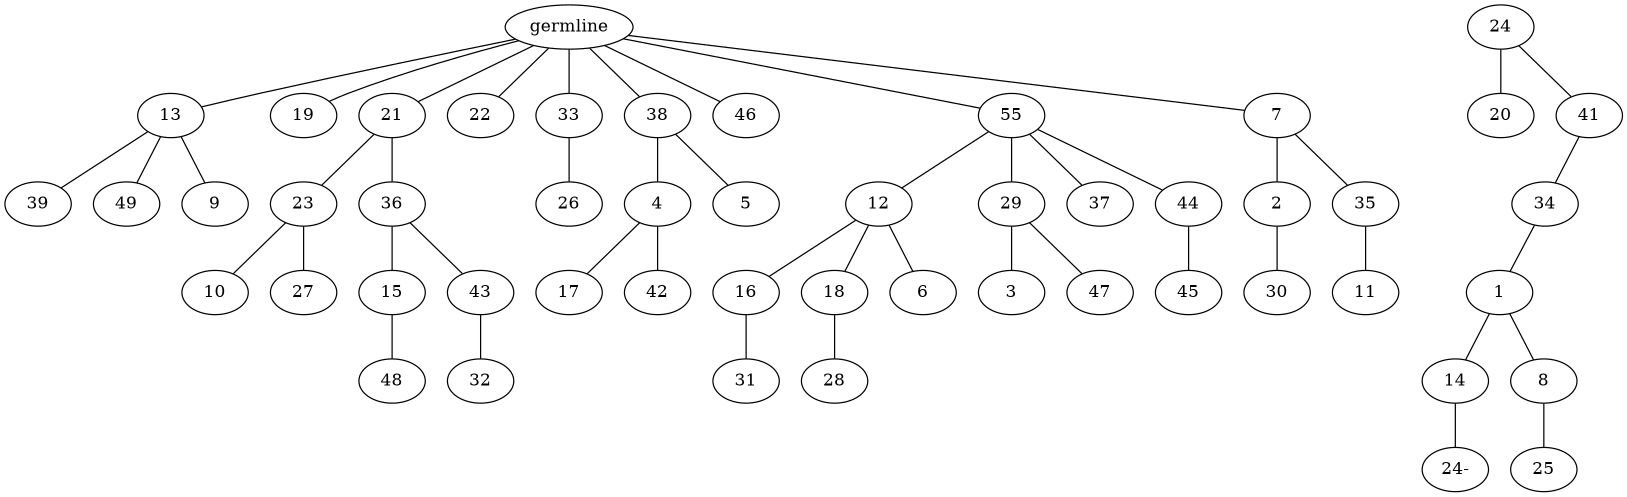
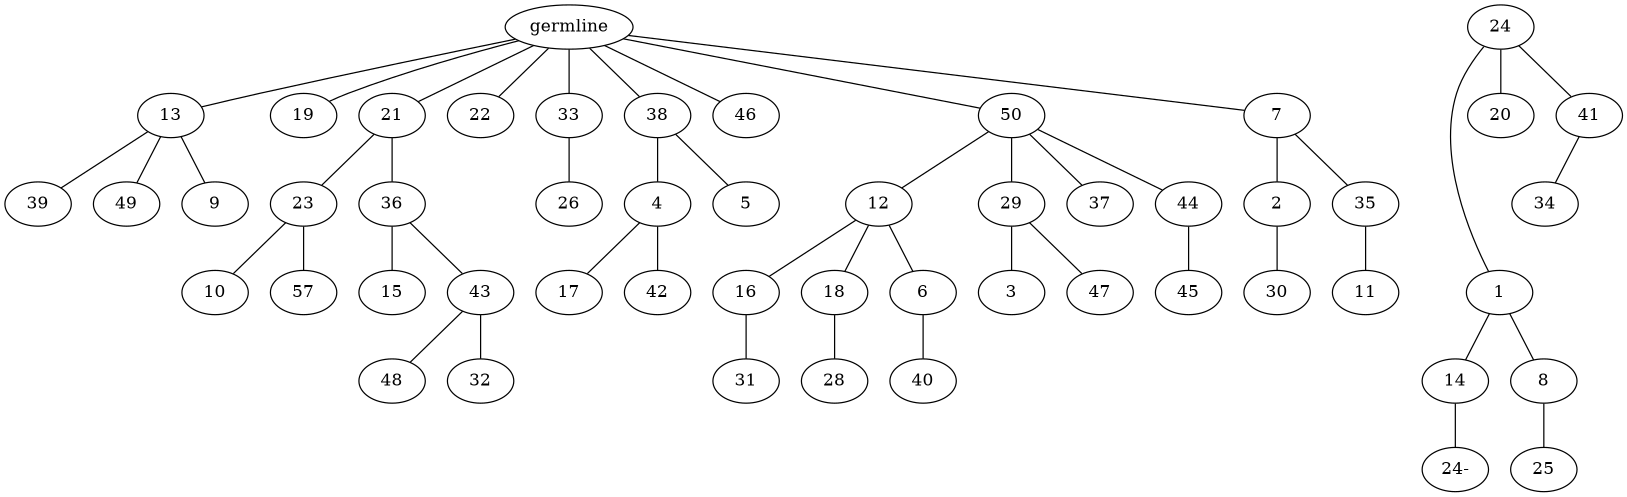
  graph {
    n1 [label=germline]
    n2 [label=13]
    n3 [label=19]
    n4 [label=21]
    n5 [label=22]
    n6 [label=33]
    n7 [label=38]
    n8 [label=46]
-   n9 [label=55]
+   n9 [label=50]
    n10 [label=7]
    n11 [label=39]
    n12 [label=49]
    n13 [label=9]
    n14 [label=23]
    n15 [label=36]
    n16 [label=24]
    n17 [label=1]
    n18 [label=20]
    n19 [label=41]
    n20 [label=26]
    n21 [label=4]
    n22 [label=5]
    n23 [label=12]
    n24 [label=29]
    n25 [label=37]
    n26 [label=44]
    n27 [label=2]
    n28 [label=35]
    n29 [label=10]
-   n30 [label=27]
+   n30 [label=57]
    n31 [label=15]
    n32 [label=43]
    n33 [label=32]
    n34 [label=48]
    n35 [label=14]
    n36 [label=8]
    n37 [label=34]
    n38 [label="24-"]
    n39 [label=25]
    n40 [label=17]
    n41 [label=42]
    n42 [label=16]
    n43 [label=18]
    n44 [label=6]
    n45 [label=3]
    n46 [label=47]
    n47 [label=45]
    n48 [label=31]
    n49 [label=28]
+   n50 [label=40]
    n51 [label=30]
    n52 [label=11]
    n1 -- n2
    n1 -- n3
    n1 -- n4
    n1 -- n5
    n1 -- n6
    n1 -- n7
    n1 -- n8
    n1 -- n9
    n1 -- n10
    n2 -- n11
    n2 -- n12
    n2 -- n13
    n4 -- n14
    n4 -- n15
    n6 -- n20
    n7 -- n21
    n7 -- n22
    n9 -- n23
    n9 -- n24
    n9 -- n25
    n9 -- n26
    n10 -- n27
    n10 -- n28
    n14 -- n29
    n14 -- n30
    n15 -- n31
    n15 -- n32
-   n37 -- n17
+   n16 -- n17
    n16 -- n18
    n16 -- n19
    n17 -- n35
    n17 -- n36
    n19 -- n37
    n21 -- n40
    n21 -- n41
    n23 -- n42
    n23 -- n43
    n23 -- n44
    n24 -- n45
    n24 -- n46
    n26 -- n47
    n27 -- n51
    n28 -- n52
    n32 -- n33
-   n31 -- n34
+   n32 -- n34
    n35 -- n38
    n36 -- n39
    n42 -- n48
    n43 -- n49
+   n44 -- n50
  }
